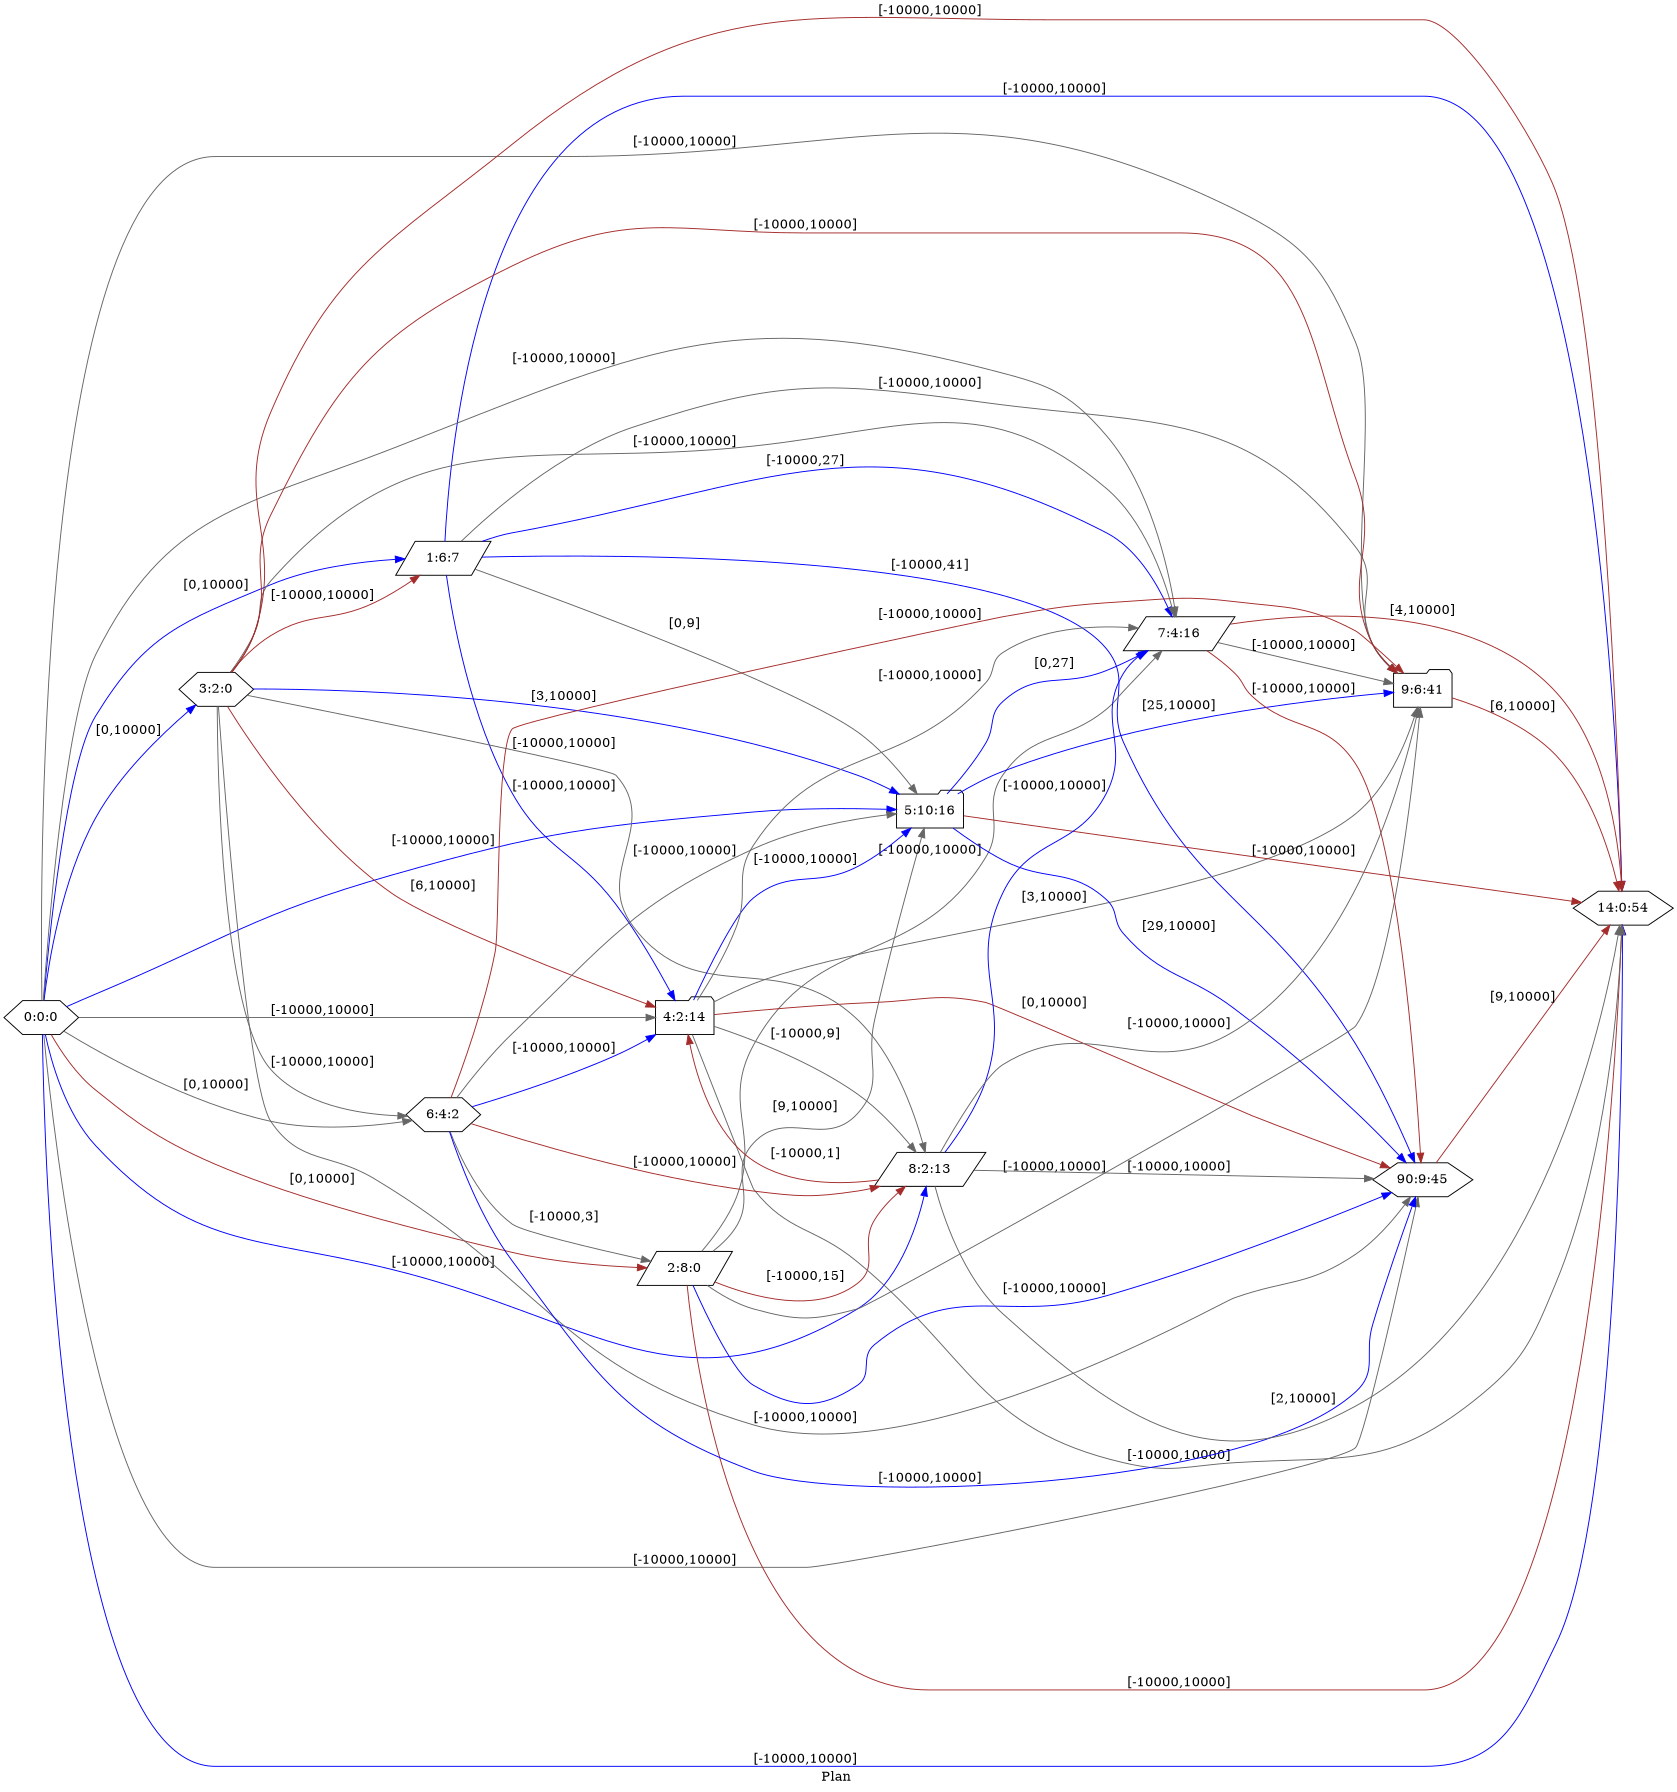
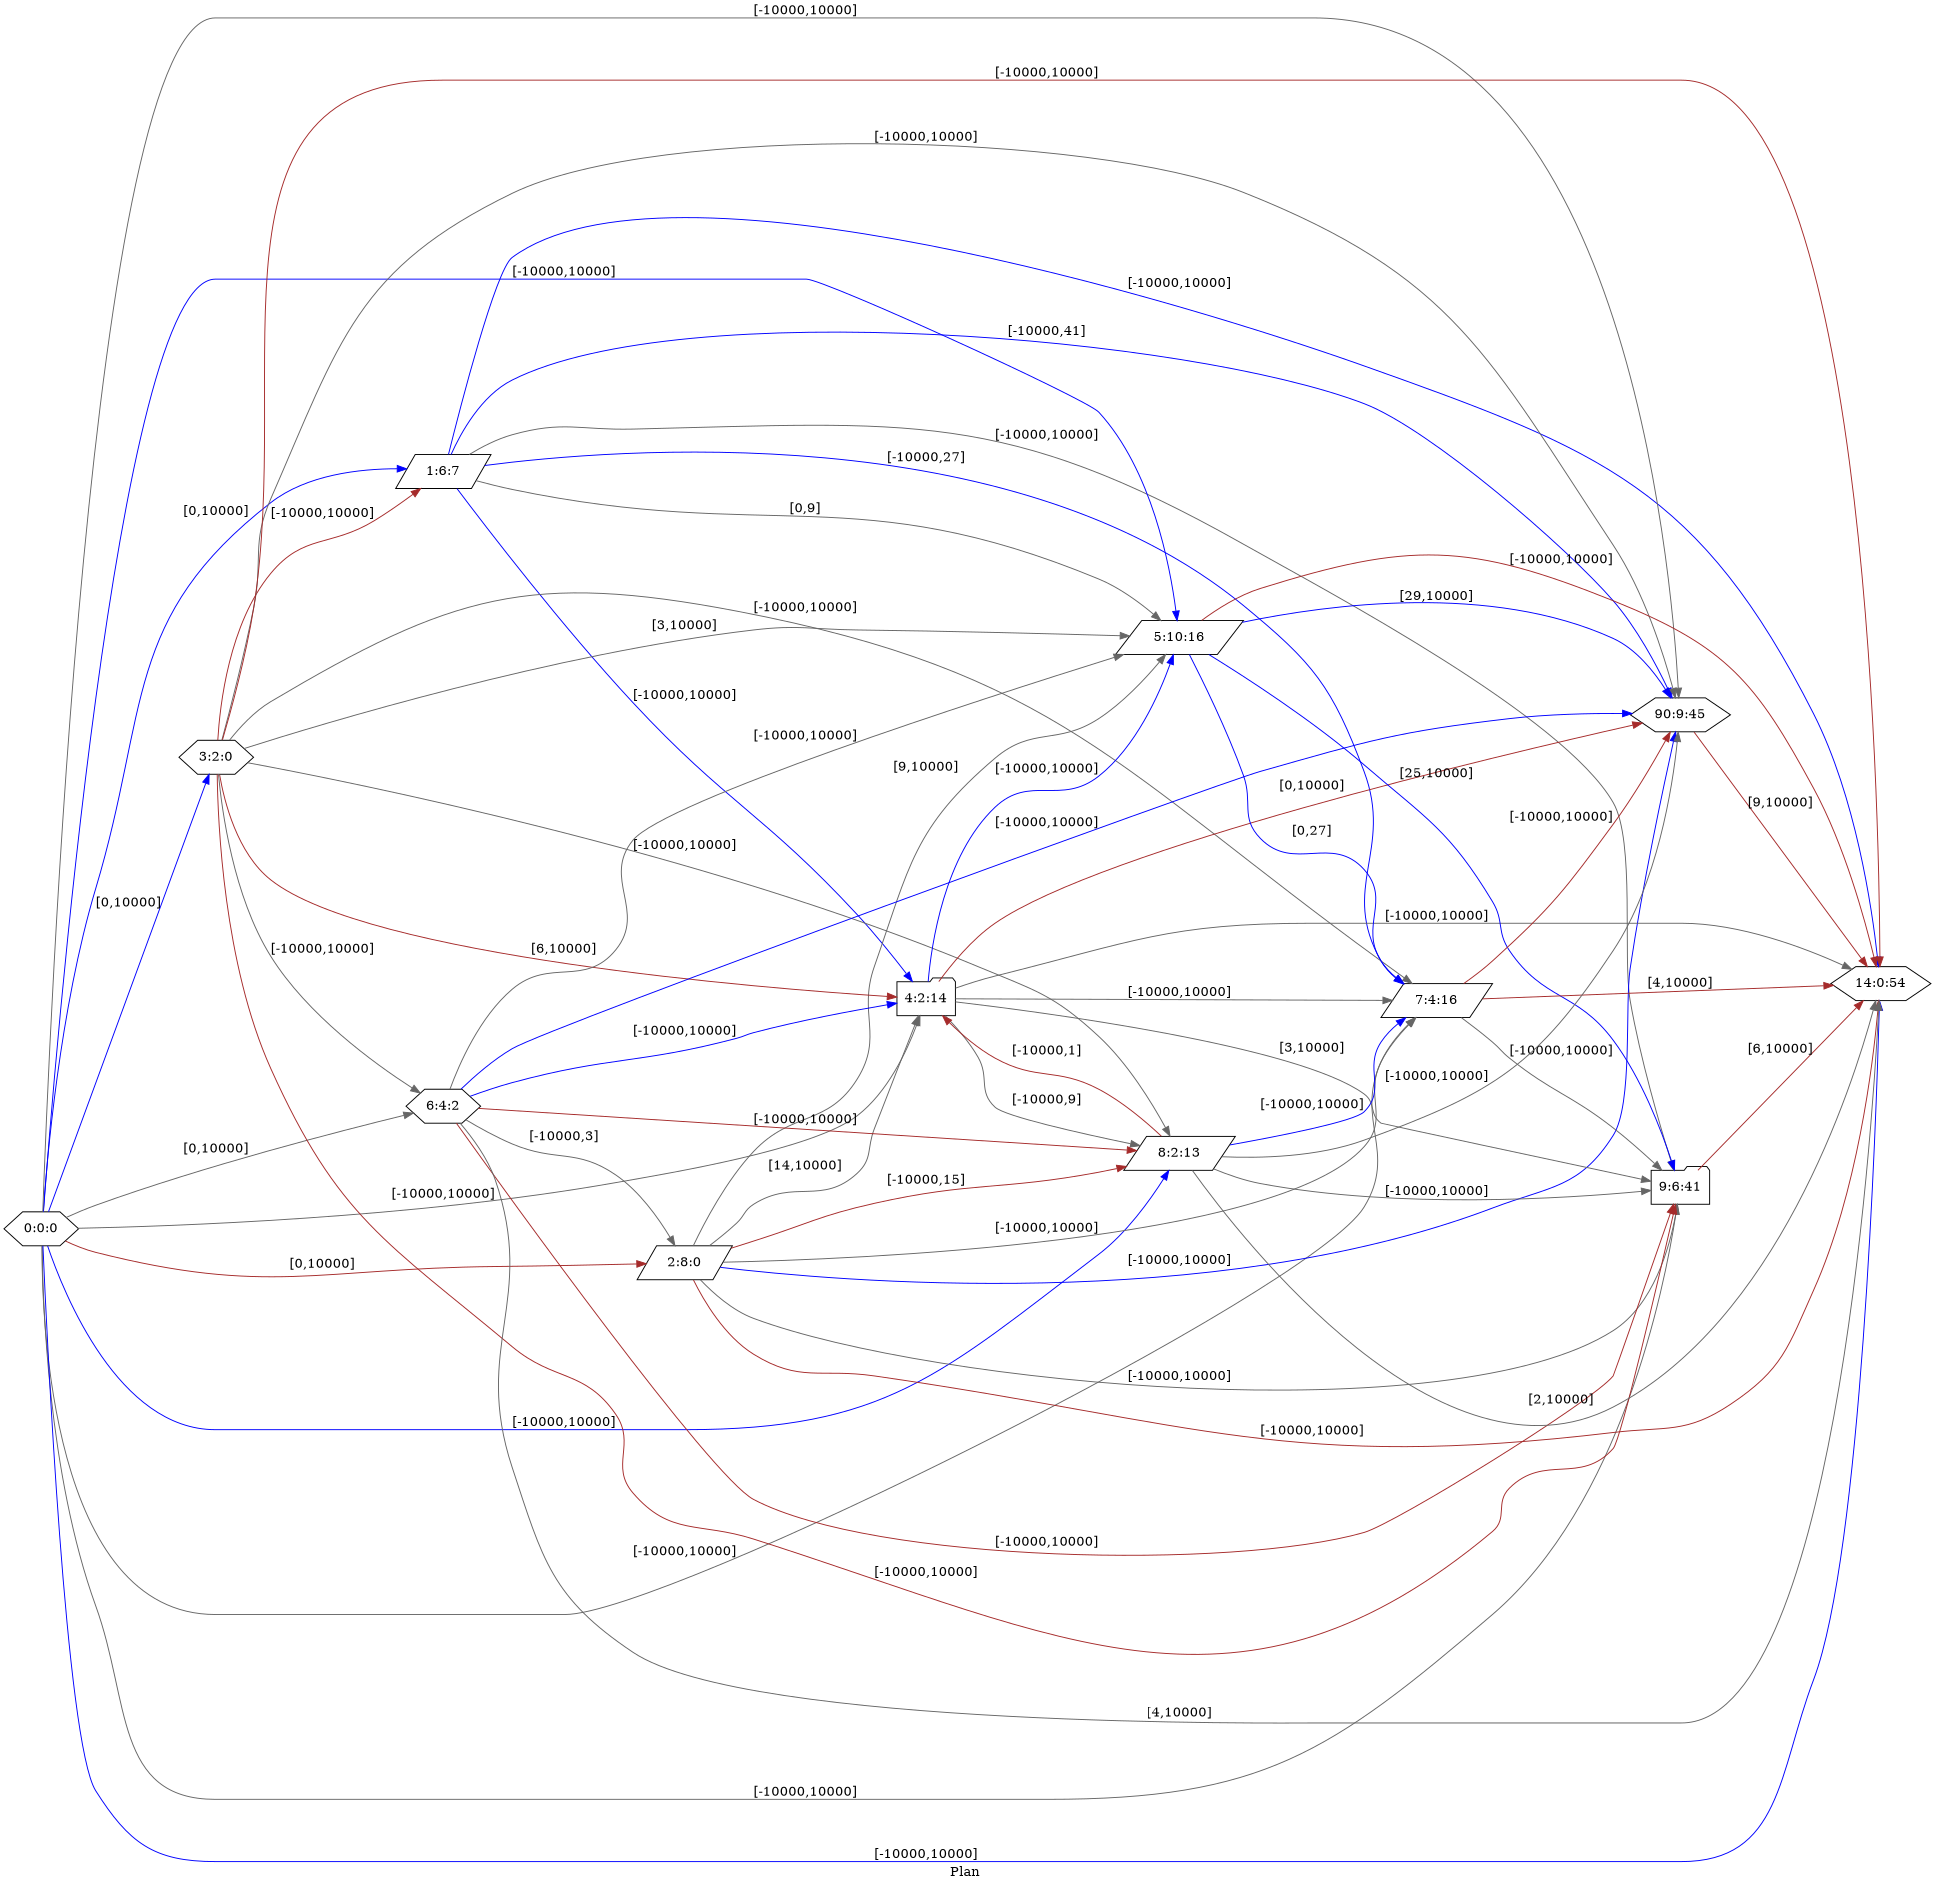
  digraph {
    fldt=0.44012
    label="Plan "
    nodesep=.45
    rankdir=LR
    node [shape=hexagon]
    edge [color=gray40]
    "1:6:7" [shape=parallelogram]
    "0:0:0"
    "2:8:0" [shape=parallelogram]
    "3:2:0"
    "4:2:14" [shape=folder]
-   "5:10:16" [shape=folder]
+   "5:10:16" [shape=parallelogram]
    "6:4:2"
    "7:4:16" [shape=parallelogram]
    "8:2:13" [shape=parallelogram]
    "9:6:41" [shape=folder]
    n11 [label="90:9:45"]
    n12 [label="14:0:54"]
    "1:6:7" -> "4:2:14" [color=blue label="[-10000,10000]"]
    "1:6:7" -> "5:10:16" [label="[0,9]"]
    "1:6:7" -> "7:4:16" [color=blue label="[-10000,27]"]
    "1:6:7" -> "9:6:41" [label="[-10000,10000]"]
    "1:6:7" -> n11 [color=blue label="[-10000,41]"]
    "1:6:7" -> n12 [color=blue label="[-10000,10000]"]
    "0:0:0" -> "1:6:7" [color=blue label="[0,10000]"]
    "0:0:0" -> "2:8:0" [color=brown label="[0,10000]"]
    "0:0:0" -> "3:2:0" [color=blue label="[0,10000]"]
    "0:0:0" -> "4:2:14" [label="[-10000,10000]"]
    "0:0:0" -> "5:10:16" [color=blue label="[-10000,10000]"]
    "0:0:0" -> "6:4:2" [label="[0,10000]"]
    "0:0:0" -> "7:4:16" [label="[-10000,10000]"]
    "0:0:0" -> "8:2:13" [color=blue label="[-10000,10000]"]
    "0:0:0" -> "9:6:41" [label="[-10000,10000]"]
    "0:0:0" -> n11 [label="[-10000,10000]"]
    "0:0:0" -> n12 [color=blue label="[-10000,10000]"]
+   "2:8:0" -> "4:2:14" [label="[14,10000]"]
    "2:8:0" -> "5:10:16" [label="[9,10000]"]
    "2:8:0" -> "7:4:16" [label="[-10000,10000]"]
    "2:8:0" -> "8:2:13" [color=brown label="[-10000,15]"]
    "2:8:0" -> "9:6:41" [label="[-10000,10000]"]
    "2:8:0" -> n11 [color=blue label="[-10000,10000]"]
    "2:8:0" -> n12 [color=brown label="[-10000,10000]"]
    "3:2:0" -> "1:6:7" [color=brown label="[-10000,10000]"]
    "3:2:0" -> "4:2:14" [color=brown label="[6,10000]"]
-   "3:2:0" -> "5:10:16" [color=blue label="[3,10000]"]
+   "3:2:0" -> "5:10:16" [label="[3,10000]"]
    "3:2:0" -> "6:4:2" [label="[-10000,10000]"]
    "3:2:0" -> "7:4:16" [label="[-10000,10000]"]
    "3:2:0" -> "8:2:13" [label="[-10000,10000]"]
    "3:2:0" -> "9:6:41" [color=brown label="[-10000,10000]"]
    "3:2:0" -> n11 [label="[-10000,10000]"]
    "3:2:0" -> n12 [color=brown label="[-10000,10000]"]
    "4:2:14" -> "5:10:16" [color=blue label="[-10000,10000]"]
    "4:2:14" -> "7:4:16" [label="[-10000,10000]"]
    "4:2:14" -> "8:2:13" [label="[-10000,9]"]
    "4:2:14" -> "9:6:41" [label="[3,10000]"]
    "4:2:14" -> n11 [color=brown label="[0,10000]"]
    "4:2:14" -> n12 [label="[-10000,10000]"]
    "5:10:16" -> "7:4:16" [color=blue label="[0,27]"]
    "5:10:16" -> "9:6:41" [color=blue label="[25,10000]"]
    "5:10:16" -> n11 [color=blue label="[29,10000]"]
    "5:10:16" -> n12 [color=brown label="[-10000,10000]"]
    "6:4:2" -> "2:8:0" [label="[-10000,3]"]
    "6:4:2" -> "4:2:14" [color=blue label="[-10000,10000]"]
    "6:4:2" -> "5:10:16" [label="[-10000,10000]"]
    "6:4:2" -> "8:2:13" [color=brown label="[-10000,10000]"]
    "6:4:2" -> "9:6:41" [color=brown label="[-10000,10000]"]
    "6:4:2" -> n11 [color=blue label="[-10000,10000]"]
+   "6:4:2" -> n12 [label="[4,10000]"]
    "7:4:16" -> "9:6:41" [label="[-10000,10000]"]
    "7:4:16" -> n11 [color=brown label="[-10000,10000]"]
    "7:4:16" -> n12 [color=brown label="[4,10000]"]
    "8:2:13" -> "4:2:14" [color=brown label="[-10000,1]"]
    "8:2:13" -> "7:4:16" [color=blue label="[-10000,10000]"]
    "8:2:13" -> "9:6:41" [label="[-10000,10000]"]
    "8:2:13" -> n11 [label="[-10000,10000]"]
    "8:2:13" -> n12 [label="[2,10000]"]
    "9:6:41" -> n12 [color=brown label="[6,10000]"]
    n11 -> n12 [color=brown label="[9,10000]"]
  }
